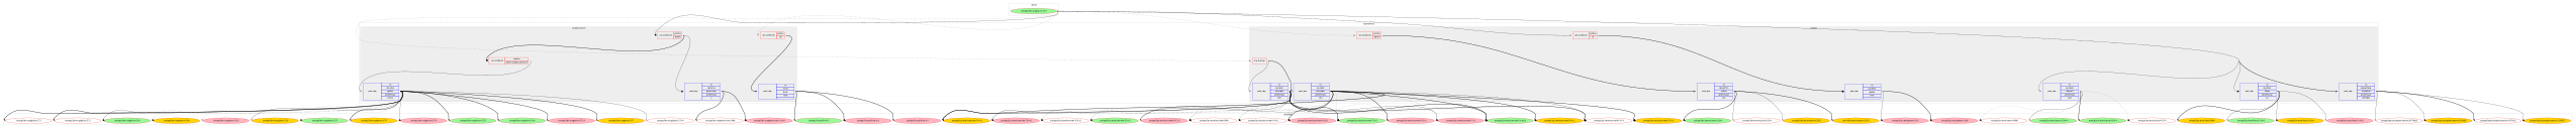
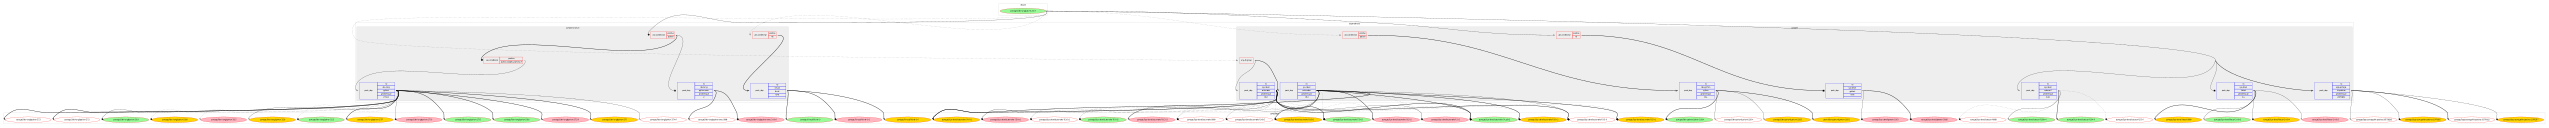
  digraph {
    compound=true
    concentrate=true
    fontname=Montserrat
    fontsize=10
    newrank=true
    rankdir=TB
    ranksep=1.5
    node [color=red fontname=Montserrat fontsize=10 style=filled]
    edge [arrowhead=onormal fontname=Montserrat headport=w style=bold tailport=e weight=100]
    n1 [fillcolor=palegreen label="portage://dev-lang/yasm-1.2.0-r1" width=4]
    n2 [color=blue label=<<TABLE BORDER="0" CELLBORDER="1" CELLSPACING="0" CELLPADDING="4" WIDTH="220"><TR><TD ROWSPAN="6" CELLPADDING="30">pack_dep</TD></TR><TR><TD WIDTH="110">no</TD></TR><TR><TD>sys-devel</TD></TR><TR><TD>automake</TD></TR><TR><TD>greaterequal</TD></TR><TR><TD>1.16.1</TD></TR></TABLE>> shape=none style=""]
    n3 [color=blue label=<<TABLE BORDER="0" CELLBORDER="1" CELLSPACING="0" CELLPADDING="4" WIDTH="220"><TR><TD ROWSPAN="6" CELLPADDING="30">pack_dep</TD></TR><TR><TD WIDTH="110">no</TD></TR><TR><TD>sys-devel</TD></TR><TR><TD>automake</TD></TR><TR><TD>greaterequal</TD></TR><TR><TD>1.15.1</TD></TR></TABLE>> shape=none style=""]
    n4 [label=<<TABLE BORDER="0" CELLBORDER="1" CELLSPACING="0" CELLPADDING="4"><TR><TD CELLPADDING="10">any_of_group</TD></TR></TABLE>> shape=none style=""]
    n5 [color=blue label=<<TABLE BORDER="0" CELLBORDER="1" CELLSPACING="0" CELLPADDING="4" WIDTH="220"><TR><TD ROWSPAN="6" CELLPADDING="30">pack_dep</TD></TR><TR><TD WIDTH="110">no</TD></TR><TR><TD>sys-devel</TD></TR><TR><TD>gettext</TD></TR><TR><TD>none</TD></TR><TR><TD></TD></TR></TABLE>> shape=none style=""]
    n6 [label=<<TABLE BORDER="0" CELLBORDER="1" CELLSPACING="0" CELLPADDING="4"><TR><TD ROWSPAN="3" CELLPADDING="10">use_conditional</TD></TR><TR><TD>positive</TD></TR><TR><TD>nls</TD></TR></TABLE>> shape=none style=""]
    n7 [color=blue label=<<TABLE BORDER="0" CELLBORDER="1" CELLSPACING="0" CELLPADDING="4" WIDTH="220"><TR><TD ROWSPAN="6" CELLPADDING="30">pack_dep</TD></TR><TR><TD WIDTH="110">no</TD></TR><TR><TD>dev-python</TD></TR><TR><TD>cython</TD></TR><TR><TD>greaterequal</TD></TR><TR><TD>0.14</TD></TR></TABLE>> shape=none style=""]
    n8 [label=<<TABLE BORDER="0" CELLBORDER="1" CELLSPACING="0" CELLPADDING="4"><TR><TD ROWSPAN="3" CELLPADDING="10">use_conditional</TD></TR><TR><TD>positive</TD></TR><TR><TD>python</TD></TR></TABLE>> shape=none style=""]
    n9 [color=blue label=<<TABLE BORDER="0" CELLBORDER="1" CELLSPACING="0" CELLPADDING="4" WIDTH="220"><TR><TD ROWSPAN="6" CELLPADDING="30">pack_dep</TD></TR><TR><TD WIDTH="110">no</TD></TR><TR><TD>app-portage</TD></TR><TR><TD>elt-patches</TD></TR><TR><TD>greaterequal</TD></TR><TR><TD>20170815</TD></TR></TABLE>> shape=none style=""]
    n10 [color=blue label=<<TABLE BORDER="0" CELLBORDER="1" CELLSPACING="0" CELLPADDING="4" WIDTH="220"><TR><TD ROWSPAN="6" CELLPADDING="30">pack_dep</TD></TR><TR><TD WIDTH="110">no</TD></TR><TR><TD>sys-devel</TD></TR><TR><TD>autoconf</TD></TR><TR><TD>greaterequal</TD></TR><TR><TD>2.69</TD></TR></TABLE>> shape=none style=""]
    n11 [color=blue label=<<TABLE BORDER="0" CELLBORDER="1" CELLSPACING="0" CELLPADDING="4" WIDTH="220"><TR><TD ROWSPAN="6" CELLPADDING="30">pack_dep</TD></TR><TR><TD WIDTH="110">no</TD></TR><TR><TD>sys-devel</TD></TR><TR><TD>libtool</TD></TR><TR><TD>greaterequal</TD></TR><TR><TD>2.4</TD></TR></TABLE>> shape=none style=""]
    n12 [color=blue label=<<TABLE BORDER="0" CELLBORDER="1" CELLSPACING="0" CELLPADDING="4" WIDTH="220"><TR><TD ROWSPAN="6" CELLPADDING="30">pack_dep</TD></TR><TR><TD WIDTH="110">no</TD></TR><TR><TD>virtual</TD></TR><TR><TD>libintl</TD></TR><TR><TD>none</TD></TR><TR><TD></TD></TR></TABLE>> shape=none style=""]
    n13 [label=<<TABLE BORDER="0" CELLBORDER="1" CELLSPACING="0" CELLPADDING="4"><TR><TD ROWSPAN="3" CELLPADDING="10">use_conditional</TD></TR><TR><TD>positive</TD></TR><TR><TD>nls</TD></TR></TABLE>> shape=none style=""]
    n14 [color=blue label=<<TABLE BORDER="0" CELLBORDER="1" CELLSPACING="0" CELLPADDING="4" WIDTH="220"><TR><TD ROWSPAN="6" CELLPADDING="30">pack_dep</TD></TR><TR><TD WIDTH="110">no</TD></TR><TR><TD>dev-lang</TD></TR><TR><TD>python</TD></TR><TR><TD>greaterequal</TD></TR><TR><TD>2.7.5-r2</TD></TR></TABLE>> shape=none style=""]
    n15 [label=<<TABLE BORDER="0" CELLBORDER="1" CELLSPACING="0" CELLPADDING="4"><TR><TD ROWSPAN="3" CELLPADDING="10">use_conditional</TD></TR><TR><TD>positive</TD></TR><TR><TD>python_targets_python2_7</TD></TR></TABLE>> shape=none style=""]
    n16 [color=blue label=<<TABLE BORDER="0" CELLBORDER="1" CELLSPACING="0" CELLPADDING="4" WIDTH="220"><TR><TD ROWSPAN="6" CELLPADDING="30">pack_dep</TD></TR><TR><TD WIDTH="110">no</TD></TR><TR><TD>dev-lang</TD></TR><TR><TD>python-exec</TD></TR><TR><TD>greaterequal</TD></TR><TR><TD>2</TD></TR></TABLE>> shape=none style=""]
    n17 [label=<<TABLE BORDER="0" CELLBORDER="1" CELLSPACING="0" CELLPADDING="4"><TR><TD ROWSPAN="3" CELLPADDING="10">use_conditional</TD></TR><TR><TD>positive</TD></TR><TR><TD>python</TD></TR></TABLE>> shape=none style=""]
    n18 [fillcolor=lightpink label="portage://sys-devel/automake-1.10.3-r3" width=4]
    n19 [fillcolor=palegreen label="portage://sys-devel/automake-1.11.6-r3" width=4]
    n20 [fillcolor=white label="portage://sys-devel/automake-1.12.6-r2" width=4]
    n21 [fillcolor=lightpink label="portage://sys-devel/automake-1.13.4-r2" width=4]
    n22 [fillcolor=gold label="portage://sys-devel/automake-1.14.1-r2" width=4]
    n23 [fillcolor=gold label="portage://sys-devel/automake-1.15.1-r2" width=4]
    n24 [fillcolor=white label="portage://sys-devel/automake-1.16.1-r1" width=4]
    n25 [fillcolor=gold label="portage://sys-devel/automake-1.16.1-r2" width=4]
    n26 [fillcolor=palegreen label="portage://sys-devel/automake-1.4_p6-r2" width=4]
    n27 [fillcolor=lightpink label="portage://sys-devel/automake-1.5-r2" width=4]
    n28 [fillcolor=lightpink label="portage://sys-devel/automake-1.6.3-r2" width=4]
    n29 [fillcolor=palegreen label="portage://sys-devel/automake-1.7.9-r3" width=4]
-   n30 [fillcolor=lightpink label="portage://sys-devel/automake-1.8.5-r5" width=4]
+   n30 [fillcolor=gold label="portage://sys-devel/automake-1.8.5-r5" width=4]
    n31 [fillcolor=white label="portage://sys-devel/automake-1.9.6-r5" width=4]
    n32 [fillcolor=white label="portage://sys-devel/automake-9999" width=4]
    n33 [fillcolor=lightpink label="portage://sys-devel/gettext-0.19.8.1" width=4]
    n34 [fillcolor=lightpink label="portage://sys-devel/gettext-0.20.1" width=4]
    n35 [fillcolor=gold label="yasm://dev-python/cython-0.29.12" width=4]
    n36 [fillcolor=gold label="portage://dev-python/cython-0.29.13" width=4]
    n37 [fillcolor=white label="portage://dev-python/cython-0.29.14" width=4]
    n38 [fillcolor=palegreen label="portage://dev-python/cython-0.29.4" width=4]
    n39 [fillcolor=gold label="portage://app-portage/elt-patches-20170317" width=4]
    n40 [fillcolor=white label="portage://app-portage/elt-patches-20170422" width=4]
    n41 [fillcolor=gold label="portage://app-portage/elt-patches-20170815" width=4]
    n42 [fillcolor=white label="portage://app-portage/elt-patches-20170826.1" width=4]
    n43 [fillcolor=white label="portage://sys-devel/autoconf-2.13-r1" width=4]
    n44 [fillcolor=palegreen label="portage://sys-devel/autoconf-2.64-r1" width=4]
    n45 [fillcolor=palegreen label="portage://sys-devel/autoconf-2.69-r4" width=4]
    n46 [fillcolor=white label="portage://sys-devel/autoconf-9999" width=4]
    n47 [fillcolor=lightpink label="portage://sys-devel/libtool-2.4.6-r3" width=4]
    n48 [fillcolor=gold label="portage://sys-devel/libtool-2.4.6-r4" width=4]
    n49 [fillcolor=palegreen label="portage://sys-devel/libtool-2.4.6-r5" width=4]
    n50 [fillcolor=gold label="portage://sys-devel/libtool-9999" width=4]
    n51 [fillcolor=palegreen label="portage://virtual/libintl-0" width=4]
-   n52 [fillcolor=lightpink label="portage://virtual/libintl-0-r1" width=4]
+   n52 [fillcolor=gold label="portage://virtual/libintl-0-r1" width=4]
    n53 [fillcolor=lightpink label="portage://virtual/libintl-0-r2" width=4]
    n54 [fillcolor=palegreen label="portage://dev-lang/python-2.7.15" width=4]
    n55 [fillcolor=lightpink label="portage://dev-lang/python-2.7.16" width=4]
    n56 [fillcolor=gold label="portage://dev-lang/python-2.7.17" width=4]
    n57 [fillcolor=palegreen label="portage://dev-lang/python-3.5.5" width=4]
    n58 [fillcolor=gold label="portage://dev-lang/python-3.5.9" width=4]
    n59 [fillcolor=lightpink label="portage://dev-lang/python-3.6.5" width=4]
    n60 [fillcolor=gold label="portage://dev-lang/python-3.6.8" width=4]
    n61 [fillcolor=palegreen label="portage://dev-lang/python-3.6.9" width=4]
    n62 [fillcolor=white label="portage://dev-lang/python-3.7.2" width=4]
    n63 [fillcolor=white label="portage://dev-lang/python-3.7.3" width=4]
    n64 [fillcolor=white label="portage://dev-lang/python-3.7.4-r1" width=4]
    n65 [fillcolor=gold label="portage://dev-lang/python-3.7.1" width=4]
    n66 [fillcolor=lightpink label="portage://dev-lang/python-3.7.5-r1" width=4]
    n67 [fillcolor=palegreen label="portage://dev-lang/python-3.8.0" width=4]
    n68 [fillcolor=lightpink label="portage://dev-lang/python-exec-2.4.6-r1" width=4]
    n69 [fillcolor=white label="portage://dev-lang/python-exec-9999" width=4]
    subgraph cluster_1 {
      color=gray
      label=<<i>ebuild</i>>
      rank=same
      n1
    }
    subgraph cluster_2 {
      color=gray
      label=<<i>dependencies</i>>
      subgraph cluster_3 {
        color=gray
        fillcolor="#eeeeee"
        label=<<i>compile</i>>
        style=filled
        subgraph sub_4 {
          color=gray
          fillcolor="#eeeeee"
          label=<<i>compile</i>>
          style=filled
          n4
          subgraph sub_5 {
            color=gray
            fillcolor="#eeeeee"
            label=<<i>compile</i>>
            style=filled
            n2
          }
          subgraph sub_6 {
            color=gray
            fillcolor="#eeeeee"
            label=<<i>compile</i>>
            style=filled
            n3
          }
        }
        subgraph sub_7 {
          color=gray
          fillcolor="#eeeeee"
          label=<<i>compile</i>>
          style=filled
          n6
          subgraph sub_8 {
            color=gray
            fillcolor="#eeeeee"
            label=<<i>compile</i>>
            style=filled
            n5
          }
        }
        subgraph sub_9 {
          color=gray
          fillcolor="#eeeeee"
          label=<<i>compile</i>>
          style=filled
          n8
          subgraph sub_10 {
            color=gray
            fillcolor="#eeeeee"
            label=<<i>compile</i>>
            style=filled
            n7
          }
        }
        subgraph sub_11 {
          color=gray
          fillcolor="#eeeeee"
          label=<<i>compile</i>>
          style=filled
          n9
        }
        subgraph sub_12 {
          color=gray
          fillcolor="#eeeeee"
          label=<<i>compile</i>>
          style=filled
          n10
        }
        subgraph sub_13 {
          color=gray
          fillcolor="#eeeeee"
          label=<<i>compile</i>>
          style=filled
          n11
        }
      }
      subgraph cluster_14 {
        color=gray
        fillcolor="#eeeeee"
        label=<<i>compile and run</i>>
        style=filled
        subgraph sub_15 {
          color=gray
          fillcolor="#eeeeee"
          label=<<i>compile and run</i>>
          style=filled
          n13
          subgraph sub_16 {
            color=gray
            fillcolor="#eeeeee"
            label=<<i>compile and run</i>>
            style=filled
            n12
          }
        }
        subgraph sub_17 {
          color=gray
          fillcolor="#eeeeee"
          label=<<i>compile and run</i>>
          style=filled
          n17
          subgraph sub_18 {
            color=gray
            fillcolor="#eeeeee"
            label=<<i>compile and run</i>>
            style=filled
            n15
            subgraph sub_19 {
              color=gray
              fillcolor="#eeeeee"
              label=<<i>compile and run</i>>
              style=filled
              n14
            }
          }
          subgraph sub_20 {
            color=gray
            fillcolor="#eeeeee"
            label=<<i>compile and run</i>>
            style=filled
            n16
          }
        }
      }
      subgraph cluster_21 {
        color=gray
        fillcolor="#eeeeee"
        label=<<i>run</i>>
        style=filled
      }
    }
    subgraph cluster_22 {
      color=gray
      label=<<i>candidates</i>>
      rank=same
      subgraph sub_23 {
        color=black
        label=<<i>candidates</i>>
        nodesep=1
        rank=same
        n18
        n19
        n20
        n21
        n22
        n23
        n24
        n25
        n26
        n27
        n28
        n29
        n30
        n31
        n32
      }
      subgraph sub_24 {
        color=black
        label=<<i>candidates</i>>
        nodesep=1
        rank=same
        n18
        n19
        n20
        n21
        n22
        n23
        n24
        n25
        n26
        n27
        n28
        n29
        n30
        n31
        n32
      }
      subgraph sub_25 {
        color=black
        label=<<i>candidates</i>>
        nodesep=1
        rank=same
        n33
        n34
      }
      subgraph sub_26 {
        color=black
        label=<<i>candidates</i>>
        nodesep=1
        rank=same
        n35
        n36
        n37
        n38
      }
      subgraph sub_27 {
        color=black
        label=<<i>candidates</i>>
        nodesep=1
        rank=same
        n39
        n40
        n41
        n42
      }
      subgraph sub_28 {
        color=black
        label=<<i>candidates</i>>
        nodesep=1
        rank=same
        n43
        n44
        n45
        n46
      }
      subgraph sub_29 {
        color=black
        label=<<i>candidates</i>>
        nodesep=1
        rank=same
        n47
        n48
        n49
        n50
      }
      subgraph sub_30 {
        color=black
        label=<<i>candidates</i>>
        nodesep=1
        rank=same
        n51
        n52
        n53
      }
      subgraph sub_31 {
        color=black
        label=<<i>candidates</i>>
        nodesep=1
        rank=same
        n54
        n55
        n56
        n57
        n58
        n59
        n60
        n61
        n62
        n63
        n64
        n65
        n66
        n67
      }
      subgraph sub_32 {
        color=black
        label=<<i>candidates</i>>
        nodesep=1
        rank=same
        n68
        n69
      }
    }
    n1 -> n4 [style=dotted weight=20]
    n1 -> n6 [style=solid weight=20]
    n1 -> n8 [style=dotted weight=20]
    n1 -> n9 [weight=20]
    n1 -> n10 [style=solid weight=20]
    n1 -> n11 [arrowhead=box style=solid weight=20]
    n1 -> n13 [style=dotted weight=20]
    n1 -> n17 [arrowhead=box style=solid weight=20]
    n2 -> n18 [style=solid]
    n2 -> n19 [style=dotted]
    n2 -> n20 [arrowhead=box style=dotted]
    n2 -> n21 [style=solid]
    n2 -> n22
    n2 -> n23 [arrowhead=box style=dotted]
    n2 -> n24 [arrowhead=box]
    n2 -> n25 [arrowhead=box style=dotted]
    n2 -> n26 [arrowhead=box]
    n2 -> n27 [style=solid]
    n2 -> n28 [style=dotted]
    n2 -> n29 [arrowhead=box]
    n2 -> n30 [style=dotted]
    n2 -> n31 [arrowhead=box style=dotted]
    n2 -> n32 [arrowhead=box style=dotted]
    n3 -> n18 [style=solid]
    n3 -> n19 [arrowhead=box style=dotted]
    n3 -> n20 [style=dotted]
    n3 -> n21 [arrowhead=box style=dotted]
    n3 -> n22
    n3 -> n23 [arrowhead=box]
    n3 -> n24 [arrowhead=box style=solid]
    n3 -> n25
    n3 -> n26 [arrowhead=box]
    n3 -> n27 [arrowhead=box style=dotted]
    n3 -> n28
    n3 -> n29 [arrowhead=box style=dotted]
    n3 -> n30 [arrowhead=box]
    n3 -> n31 [style=dotted]
    n3 -> n32 [arrowhead=box style=dotted]
    n4 -> n2 [style=solid weight=20]
    n4 -> n3 [weight=20]
    n5 -> n33 [arrowhead=box]
    n5 -> n34 [arrowhead=box style=solid]
    n6 -> n5 [arrowhead=box weight=20]
    n7 -> n35
    n7 -> n36 [style=solid]
    n7 -> n37 [style=solid]
    n7 -> n38 [arrowhead=box]
    n8 -> n7 [weight=20]
    n9 -> n39 [arrowhead=box style=solid]
    n9 -> n40
    n9 -> n41 [arrowhead=box style=solid]
    n9 -> n42 [style=solid]
    n10 -> n43 [arrowhead=box style=dotted]
    n10 -> n44
    n10 -> n45 [style=solid]
    n10 -> n46 [arrowhead=box style=dotted]
    n11 -> n47 [style=solid]
    n11 -> n48 [arrowhead=box style=solid]
    n11 -> n49 [style=solid]
    n11 -> n50
    n12 -> n51
    n12 -> n52
    n12 -> n53 [arrowhead=box]
    n13 -> n12 [weight=20]
    n14 -> n54
    n14 -> n55 [arrowhead=box style=solid]
    n14 -> n56
    n14 -> n57 [arrowhead=box style=dotted]
    n14 -> n58 [style=solid]
    n14 -> n59 [style=dotted]
    n14 -> n60 [arrowhead=box style=dotted]
    n14 -> n61 [arrowhead=box style=solid]
    n14 -> n62
    n14 -> n63
    n14 -> n64 [style=solid]
    n14 -> n65
    n14 -> n66
    n14 -> n67
    n15 -> n14 [style=solid weight=20]
    n16 -> n68 [arrowhead=box]
    n16 -> n69
    n17 -> n15 [arrowhead=box weight=20]
    n17 -> n16 [arrowhead=box style=solid weight=20]
  }
